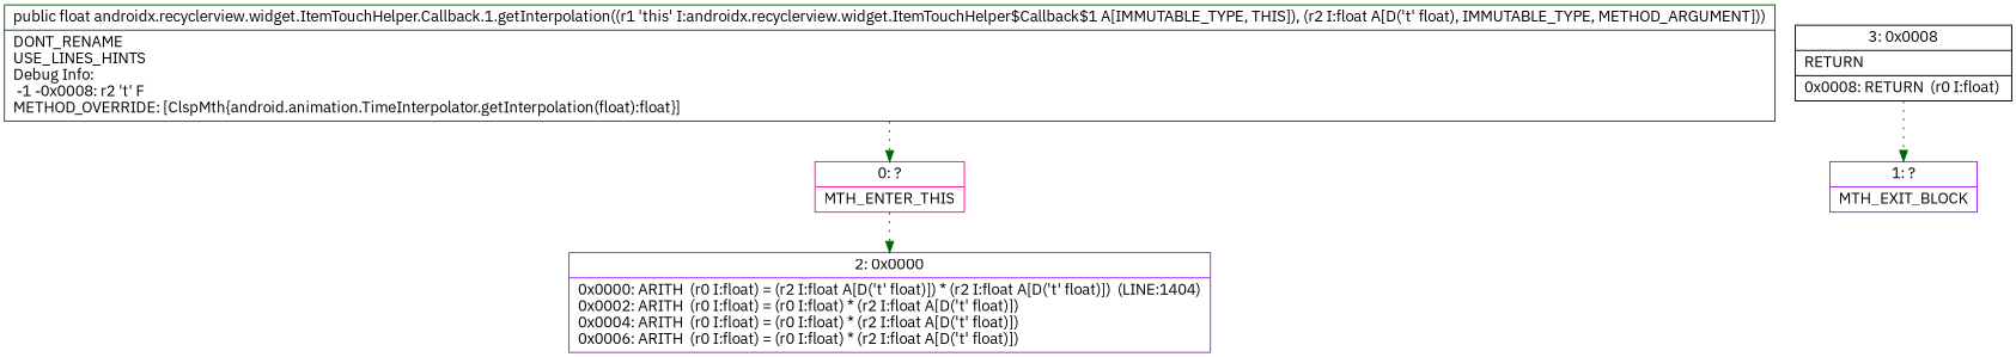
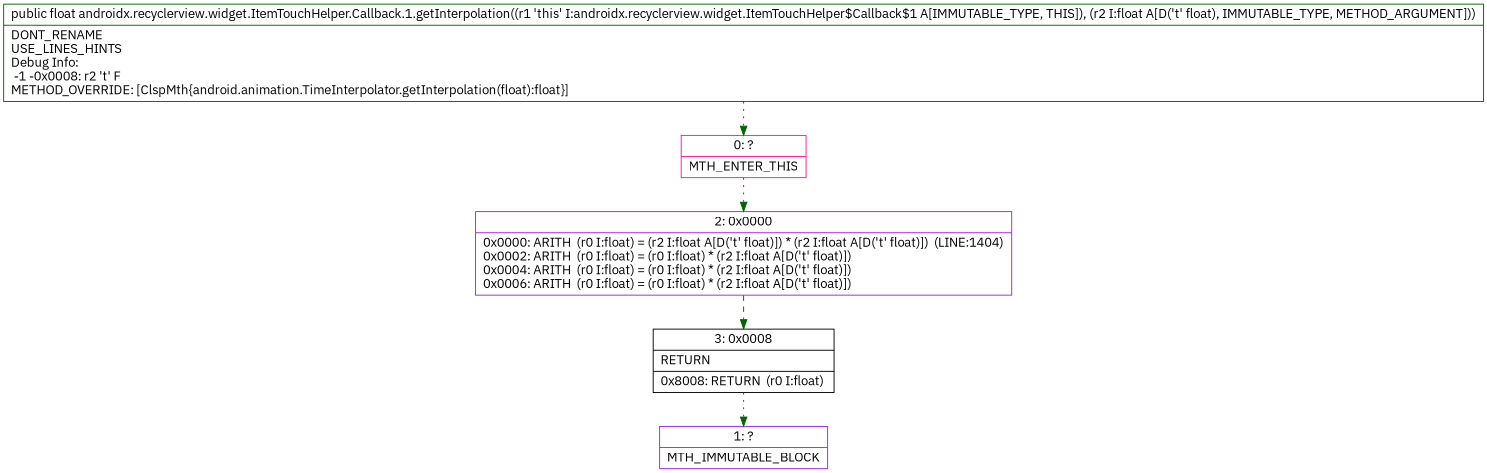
  digraph {
    fontname="IBM Plex Sans"
    node [color=purple fontname="IBM Plex Sans" shape=record]
    edge [color=darkgreen fontname="IBM Plex Sans" style=dotted]
    n1 [color=deeppink label="{0\:\ ?|MTH_ENTER_THIS\l}"]
    n2 [label="{2\:\ 0x0000|0x0000: ARITH  (r0 I:float) = (r2 I:float A[D('t' float)]) * (r2 I:float A[D('t' float)])  (LINE:1404)\l0x0002: ARITH  (r0 I:float) = (r0 I:float) * (r2 I:float A[D('t' float)]) \l0x0004: ARITH  (r0 I:float) = (r0 I:float) * (r2 I:float A[D('t' float)]) \l0x0006: ARITH  (r0 I:float) = (r0 I:float) * (r2 I:float A[D('t' float)]) \l}"]
-   n3 [color=black label="{3\:\ 0x0008|RETURN\l|0x0008: RETURN  (r0 I:float) \l}"]
-   n4 [label="{1\:\ ?|MTH_EXIT_BLOCK\l}"]
+   n3 [color=black label="{3\:\ 0x0008|RETURN\l|0x8008: RETURN  (r0 I:float) \l}"]
+   n4 [label="{1\:\ ?|MTH_IMMUTABLE_BLOCK\l}"]
    n5 [color=darkgreen label="{public float androidx.recyclerview.widget.ItemTouchHelper.Callback.1.getInterpolation((r1 'this' I:androidx.recyclerview.widget.ItemTouchHelper$Callback$1 A[IMMUTABLE_TYPE, THIS]), (r2 I:float A[D('t' float), IMMUTABLE_TYPE, METHOD_ARGUMENT]))  | DONT_RENAME\lUSE_LINES_HINTS\lDebug Info:\l  \-1 \-0x0008: r2 't' F\lMETHOD_OVERRIDE: [ClspMth\{android.animation.TimeInterpolator.getInterpolation(float):float\}]\l}"]
    n1 -> n2
+   n2 -> n3 [style=dashed]
    n3 -> n4
    n5 -> n1
  }
